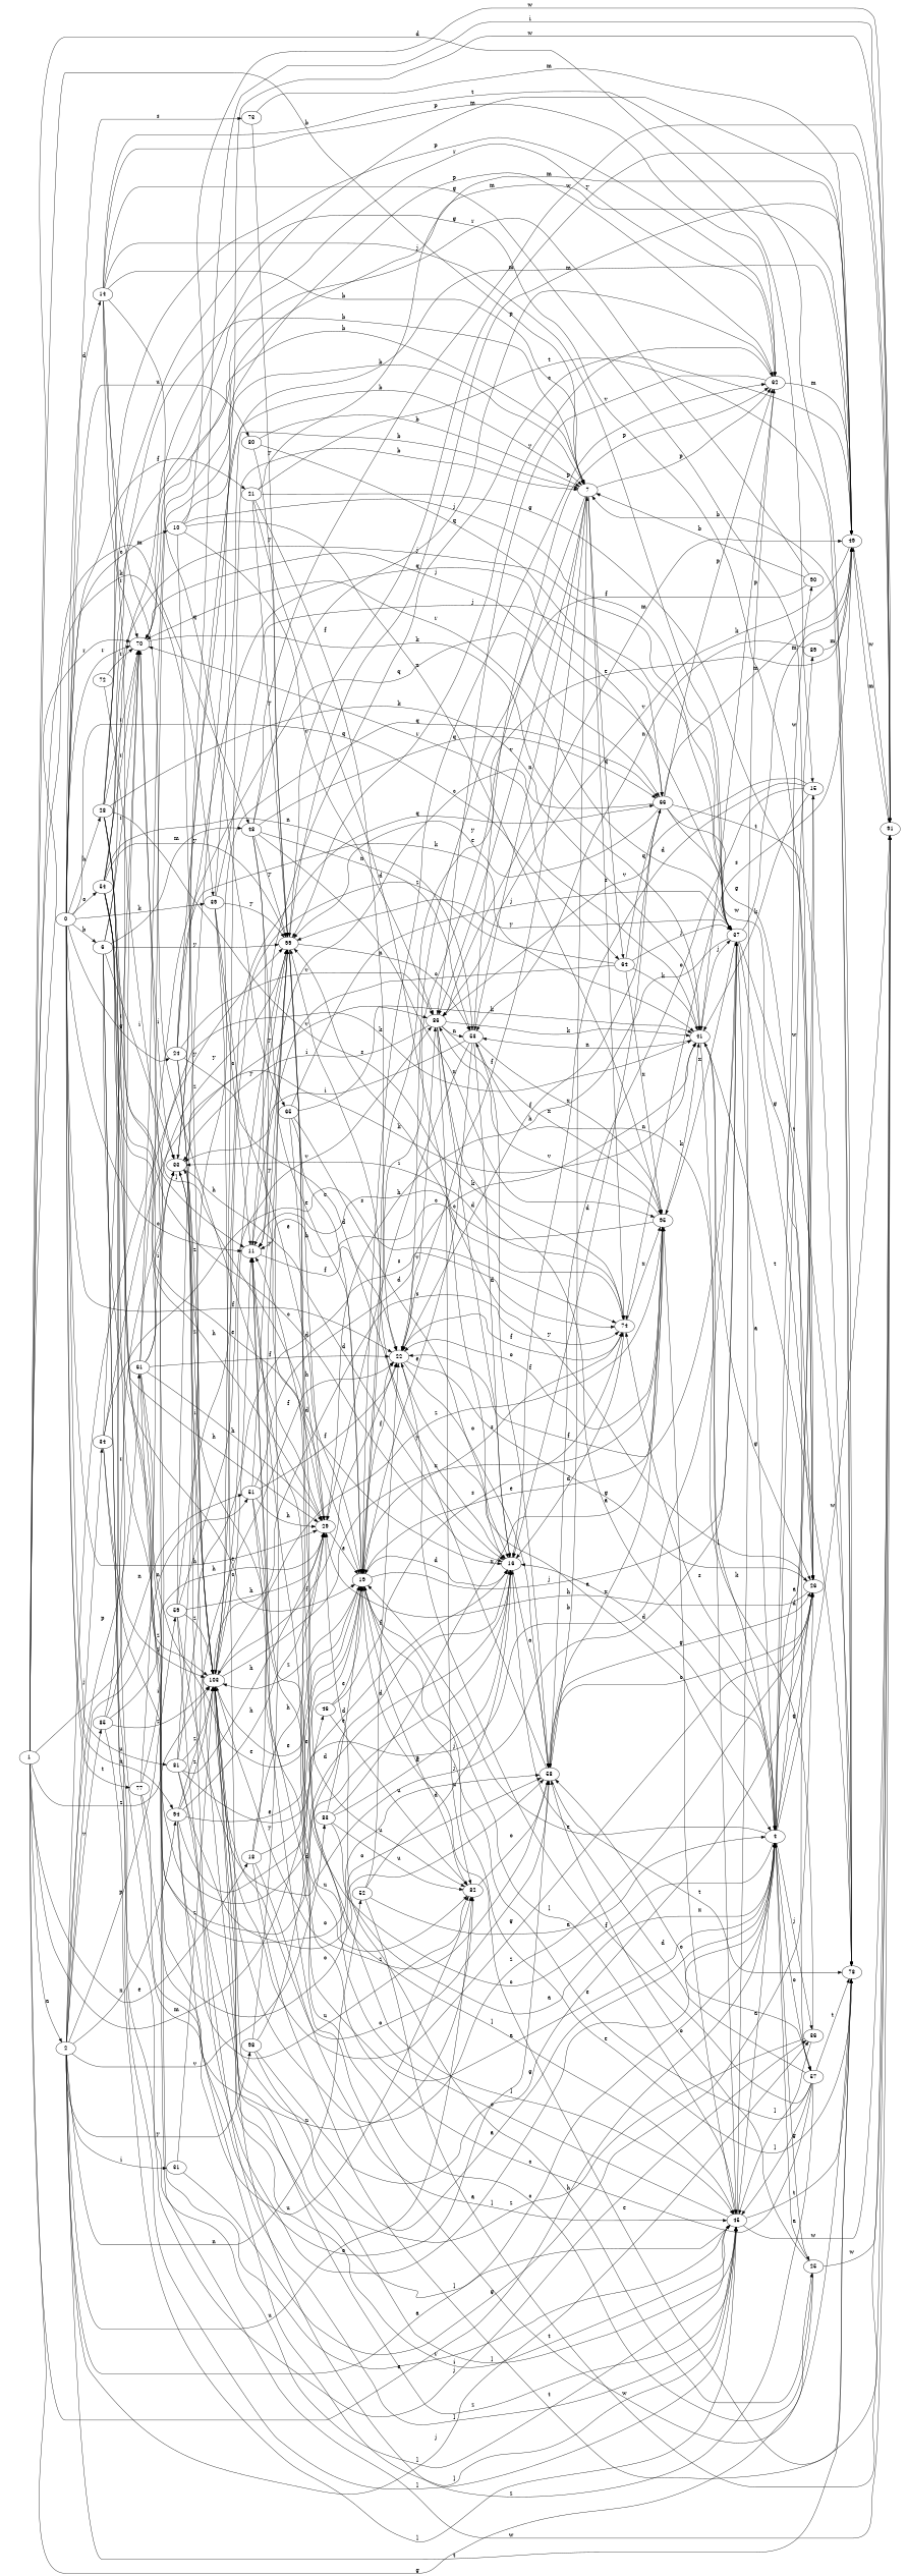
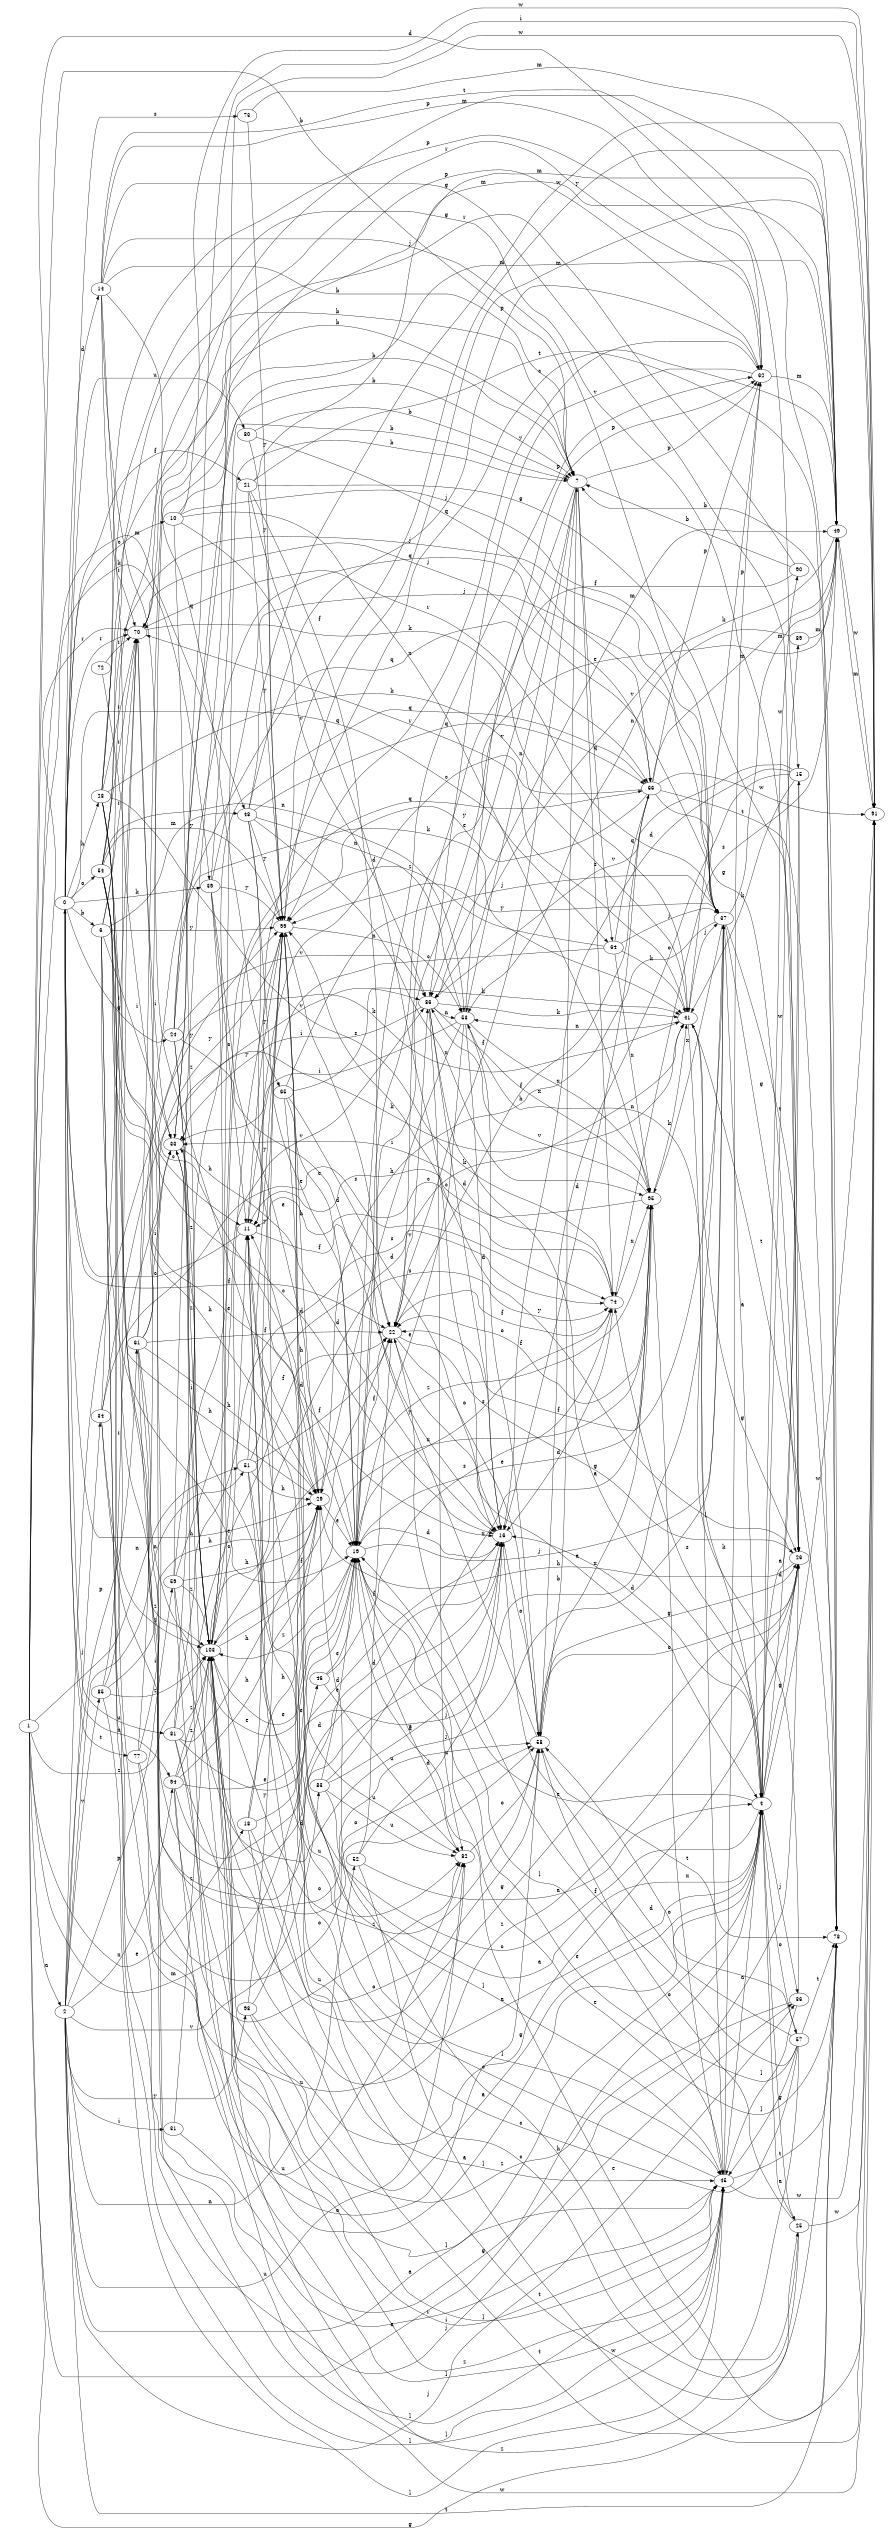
  strict digraph {
    rankdir=LR
    0
    6
    10
    11
    14
    21
    22
    24
    28
    29
    39
    54
    64
    70
    73
    77
    80
    81
    94
    48
    36
    19
    33
    45
    49
    99
    7
    103
    91
    86
    37
    95
    78
    26
    62
    58
    65
    16
    4
    41
    66
    82
    74
    53
    72
    1
    2
    15
    18
    25
    46
    51
    31
    34
    52
    59
    61
    83
    85
    98
    57
    89
    90
    0 -> 6 [label=b]
    0 -> 10 [label=c]
-   0 -> 11 [label=c]
+   11 -> 0 [label=c]
    0 -> 14 [label=d]
    0 -> 21 [label=f]
    0 -> 22 [label=f]
    0 -> 24 [label=g]
    0 -> 28 [label=h]
    0 -> 29 [label=h]
    0 -> 39 [label=k]
    0 -> 54 [label=o]
    0 -> 64 [label=q]
    0 -> 70 [label=r]
    0 -> 73 [label=s]
    0 -> 77 [label=t]
    0 -> 80 [label=u]
    0 -> 81 [label=u]
    0 -> 94 [label=x]
    6 -> 70 [label=r]
    6 -> 48 [label=m]
    6 -> 36 [label=j]
    6 -> 19 [label=e]
    6 -> 33 [label=i]
    6 -> 45 [label=l]
    6 -> 49 [label=m]
    6 -> 99 [label=y]
    10 -> 7 [label=b]
    10 -> 103 [label=z]
    10 -> 91 [label=w]
    10 -> 86 [label=v]
    10 -> 37 [label=j]
    10 -> 95 [label=x]
    11 -> 22 [label=f]
    11 -> 99 [label=y]
    14 -> 29 [label=h]
    14 -> 70 [label=r]
    14 -> 7 [label=b]
    14 -> 37 [label=j]
    14 -> 78 [label=t]
    14 -> 26 [label=g]
    14 -> 62 [label=p]
    14 -> 58 [label=o]
    14 -> 65 [label=q]
    21 -> 22 [label=f]
    21 -> 49 [label=m]
    21 -> 99 [label=y]
    21 -> 78 [label=t]
    21 -> 26 [label=g]
    21 -> 16 [label=d]
    22 -> 86 [label=v]
    22 -> 26 [label=g]
    22 -> 58 [label=o]
    22 -> 4 [label=a]
    24 -> 45 [label=l]
    24 -> 7 [label=b]
    24 -> 103 [label=z]
    24 -> 86 [label=v]
    24 -> 16 [label=d]
    24 -> 41 [label=k]
    24 -> 66 [label=q]
    28 -> 29 [label=h]
    28 -> 70 [label=r]
    28 -> 7 [label=b]
    28 -> 103 [label=z]
    28 -> 26 [label=g]
    28 -> 62 [label=p]
    28 -> 58 [label=o]
    28 -> 41 [label=k]
    28 -> 82 [label=u]
    28 -> 74 [label=s]
    29 -> 11 [label=c]
    29 -> 19 [label=e]
    39 -> 11 [label=c]
    39 -> 19 [label=e]
    39 -> 99 [label=y]
    39 -> 7 [label=b]
    39 -> 37 [label=j]
    39 -> 4 [label=a]
-   54 -> 11 [label=l]
+   54 -> 11 [label=c]
    54 -> 29 [label=h]
    54 -> 70 [label=r]
    54 -> 19 [label=e]
    54 -> 45 [label=l]
    54 -> 99 [label=y]
    54 -> 7 [label=b]
    54 -> 37 [label=j]
    54 -> 16 [label=d]
    54 -> 53 [label=n]
    64 -> 11 [label=c]
    64 -> 103 [label=z]
    64 -> 37 [label=j]
    64 -> 95 [label=x]
    64 -> 41 [label=k]
    64 -> 66 [label=q]
    70 -> 33 [label=i]
    70 -> 37 [label=j]
    70 -> 41 [label=k]
    73 -> 49 [label=m]
    73 -> 99 [label=y]
    77 -> 33 [label=i]
    77 -> 62 [label=p]
    77 -> 58 [label=o]
    77 -> 82 [label=u]
    80 -> 99 [label=y]
    80 -> 7 [label=b]
    80 -> 66 [label=q]
    81 -> 29 [label=h]
    81 -> 103 [label=z]
    81 -> 37 [label=j]
    81 -> 58 [label=o]
    81 -> 4 [label=a]
    81 -> 66 [label=q]
    81 -> 74 [label=s]
    94 -> 22 [label=f]
    94 -> 29 [label=h]
    94 -> 19 [label=e]
    94 -> 45 [label=l]
    94 -> 103 [label=z]
    94 -> 16 [label=d]
    94 -> 82 [label=u]
    48 -> 19 [label=e]
    48 -> 45 [label=l]
    48 -> 99 [label=y]
    48 -> 91 [label=w]
    48 -> 95 [label=x]
    48 -> 62 [label=p]
    48 -> 66 [label=q]
    48 -> 53 [label=n]
    36 -> 45 [label=l]
    36 -> 103 [label=z]
    36 -> 53 [label=n]
    19 -> 22 [label=f]
    19 -> 45 [label=l]
    19 -> 103 [label=z]
    19 -> 37 [label=j]
    19 -> 62 [label=p]
    19 -> 16 [label=d]
    19 -> 82 [label=u]
    19 -> 74 [label=s]
    33 -> 103 [label=z]
    33 -> 91 [label=w]
    33 -> 86 [label=v]
    33 -> 16 [label=d]
    33 -> 82 [label=u]
    45 -> 11 [label=c]
    45 -> 70 [label=r]
    45 -> 33 [label=i]
    45 -> 103 [label=z]
    45 -> 91 [label=w]
    45 -> 95 [label=x]
    45 -> 78 [label=t]
    45 -> 62 [label=p]
    45 -> 4 [label=a]
    49 -> 11 [label=c]
    49 -> 19 [label=e]
    49 -> 91 [label=w]
    49 -> 86 [label=v]
    49 -> 74 [label=s]
    99 -> 29 [label=h]
    99 -> 45 [label=l]
    99 -> 49 [label=m]
    99 -> 82 [label=u]
    99 -> 53 [label=n]
    7 -> 22 [label=f]
    7 -> 64 [label=q]
    7 -> 19 [label=e]
    7 -> 86 [label=v]
    7 -> 62 [label=p]
    7 -> 74 [label=s]
    7 -> 53 [label=n]
    103 -> 11 [label=c]
    103 -> 22 [label=f]
    103 -> 19 [label=e]
    103 -> 33 [label=i]
    103 -> 99 [label=y]
    103 -> 7 [label=b]
    103 -> 95 [label=x]
    103 -> 26 [label=g]
    103 -> 58 [label=o]
    103 -> 74 [label=s]
    91 -> 19 [label=e]
    91 -> 33 [label=i]
    91 -> 49 [label=m]
    91 -> 99 [label=y]
    86 -> 33 [label=i]
    86 -> 49 [label=m]
    86 -> 95 [label=x]
    86 -> 16 [label=d]
    86 -> 4 [label=a]
    86 -> 41 [label=k]
    86 -> 82 [label=u]
    86 -> 53 [label=n]
    37 -> 22 [label=f]
    37 -> 29 [label=h]
    37 -> 70 [label=r]
    37 -> 49 [label=m]
    37 -> 99 [label=y]
    37 -> 95 [label=x]
    37 -> 78 [label=t]
    37 -> 26 [label=g]
    37 -> 4 [label=a]
    95 -> 11 [label=c]
    95 -> 22 [label=f]
    95 -> 19 [label=e]
    95 -> 103 [label=z]
    95 -> 86 [label=v]
    95 -> 41 [label=k]
    78 -> 19 [label=e]
    78 -> 7 [label=b]
    26 -> 29 [label=h]
    26 -> 99 [label=y]
    26 -> 103 [label=z]
    26 -> 58 [label=o]
    62 -> 70 [label=r]
    62 -> 49 [label=m]
    62 -> 99 [label=y]
    62 -> 86 [label=v]
    62 -> 41 [label=k]
    58 -> 99 [label=y]
    58 -> 7 [label=b]
    58 -> 103 [label=z]
    58 -> 95 [label=x]
    58 -> 78 [label=t]
    58 -> 26 [label=g]
    65 -> 29 [label=h]
    65 -> 19 [label=e]
    65 -> 37 [label=j]
    65 -> 16 [label=d]
    65 -> 41 [label=k]
    16 -> 58 [label=o]
    4 -> 11 [label=c]
    4 -> 36 [label=j]
    4 -> 19 [label=e]
    4 -> 91 [label=w]
    4 -> 26 [label=g]
    4 -> 16 [label=d]
    4 -> 41 [label=k]
    4 -> 74 [label=s]
    4 -> 15 [label=d]
    4 -> 25 [label=g]
    4 -> 57 [label=o]
    4 -> 89 [label=w]
    4 -> 90 [label=w]
    41 -> 70 [label=r]
    41 -> 45 [label=l]
    41 -> 37 [label=j]
    41 -> 78 [label=t]
    41 -> 26 [label=g]
    41 -> 53 [label=n]
    66 -> 11 [label=c]
    66 -> 22 [label=f]
    66 -> 49 [label=m]
    66 -> 99 [label=y]
-   66 -> 57 [label=w]
+   66 -> 91 [label=w]
    66 -> 78 [label=t]
    66 -> 26 [label=g]
    66 -> 62 [label=p]
    66 -> 16 [label=d]
    82 -> 58 [label=o]
    74 -> 11 [label=c]
    74 -> 22 [label=f]
    74 -> 33 [label=i]
    74 -> 95 [label=x]
    74 -> 16 [label=d]
    53 -> 29 [label=h]
    53 -> 19 [label=e]
    53 -> 33 [label=i]
    53 -> 95 [label=x]
    53 -> 62 [label=p]
    53 -> 58 [label=o]
    53 -> 16 [label=d]
    72 -> 70 [label=r]
    72 -> 16 [label=d]
    1 -> 39 [label=k]
    1 -> 70 [label=r]
    1 -> 48 [label=m]
    1 -> 7 [label=b]
    1 -> 103 [label=z]
    1 -> 4 [label=a]
    1 -> 2 [label=a]
    1 -> 15 [label=d]
    1 -> 18 [label=e]
    1 -> 25 [label=g]
    1 -> 46 [label=m]
    1 -> 51 [label=n]
    2 -> 94 [label=x]
    2 -> 36 [label=j]
    2 -> 78 [label=t]
    2 -> 4 [label=a]
    2 -> 41 [label=k]
    2 -> 82 [label=u]
    2 -> 51 [label=n]
    2 -> 31 [label=i]
    2 -> 34 [label=j]
    2 -> 52 [label=n]
    2 -> 59 [label=p]
    2 -> 61 [label=p]
    2 -> 83 [label=v]
    2 -> 85 [label=v]
    2 -> 98 [label=y]
    15 -> 86 [label=v]
    15 -> 58 [label=o]
    15 -> 16 [label=d]
    15 -> 4 [label=a]
    15 -> 41 [label=k]
    18 -> 29 [label=h]
    18 -> 19 [label=e]
    18 -> 45 [label=l]
    18 -> 99 [label=y]
    18 -> 78 [label=t]
    25 -> 11 [label=c]
    25 -> 29 [label=h]
    25 -> 91 [label=w]
    25 -> 58 [label=o]
    25 -> 4 [label=a]
    46 -> 19 [label=e]
    46 -> 82 [label=u]
    46 -> 74 [label=s]
    51 -> 22 [label=f]
    51 -> 29 [label=h]
    51 -> 99 [label=y]
    51 -> 78 [label=t]
    51 -> 4 [label=a]
    51 -> 41 [label=k]
    31 -> 103 [label=z]
    31 -> 26 [label=g]
    34 -> 70 [label=r]
    34 -> 103 [label=z]
    34 -> 16 [label=d]
    34 -> 41 [label=k]
    34 -> 74 [label=s]
    52 -> 22 [label=f]
    52 -> 91 [label=w]
    52 -> 16 [label=d]
    52 -> 4 [label=a]
    59 -> 29 [label=h]
    59 -> 45 [label=l]
    59 -> 49 [label=m]
    59 -> 103 [label=z]
    59 -> 86 [label=v]
    59 -> 37 [label=j]
    59 -> 66 [label=q]
    61 -> 22 [label=f]
    61 -> 29 [label=h]
    61 -> 19 [label=e]
    61 -> 33 [label=i]
    61 -> 49 [label=m]
    61 -> 99 [label=y]
    61 -> 91 [label=w]
    61 -> 16 [label=d]
    61 -> 66 [label=q]
    83 -> 19 [label=e]
    83 -> 95 [label=x]
    83 -> 16 [label=d]
    83 -> 4 [label=a]
    83 -> 82 [label=u]
    85 -> 29 [label=h]
    85 -> 70 [label=r]
    85 -> 45 [label=l]
    85 -> 99 [label=y]
    85 -> 103 [label=z]
    98 -> 45 [label=l]
    98 -> 99 [label=y]
    98 -> 26 [label=g]
    98 -> 16 [label=d]
    57 -> 11 [label=c]
    57 -> 22 [label=f]
    57 -> 19 [label=e]
    57 -> 45 [label=l]
    57 -> 103 [label=z]
    57 -> 78 [label=t]
    57 -> 58 [label=o]
    57 -> 16 [label=d]
    89 -> 49 [label=m]
    89 -> 53 [label=n]
    90 -> 22 [label=f]
    90 -> 70 [label=r]
    90 -> 7 [label=b]
  }
